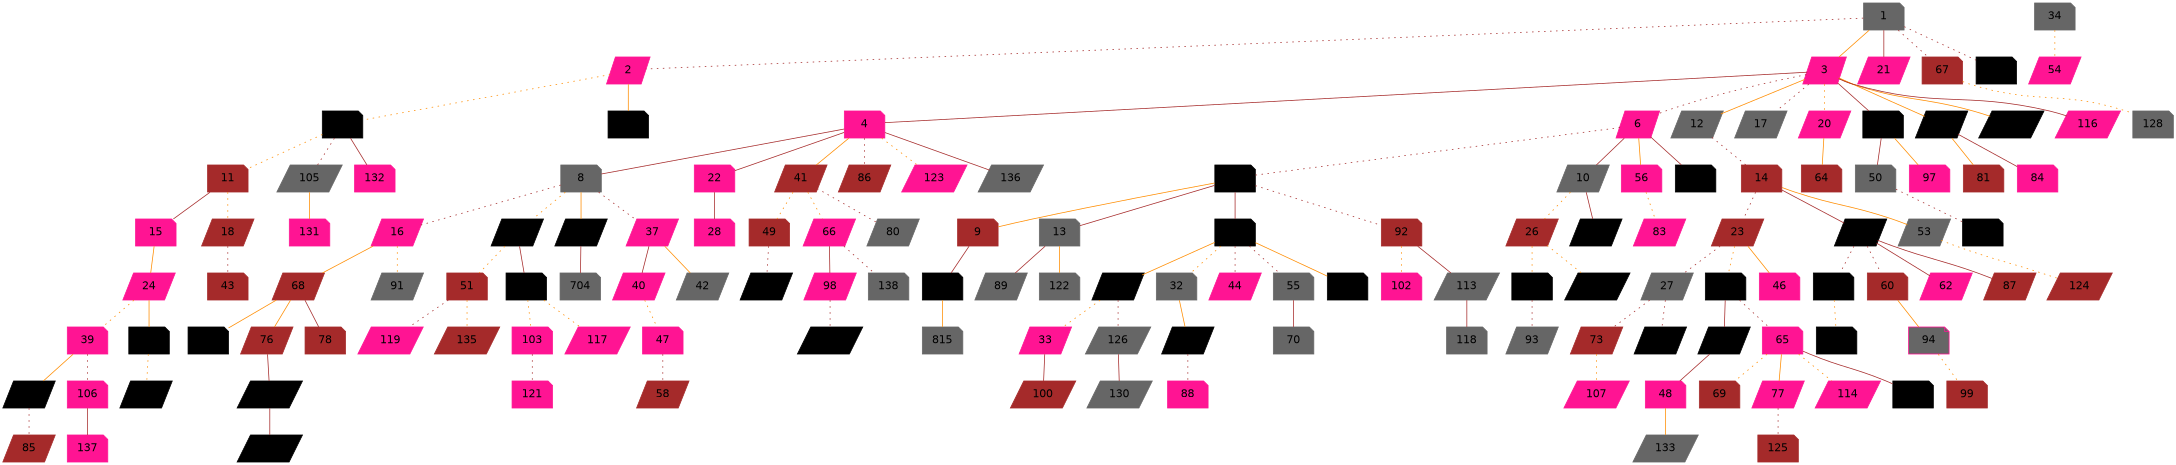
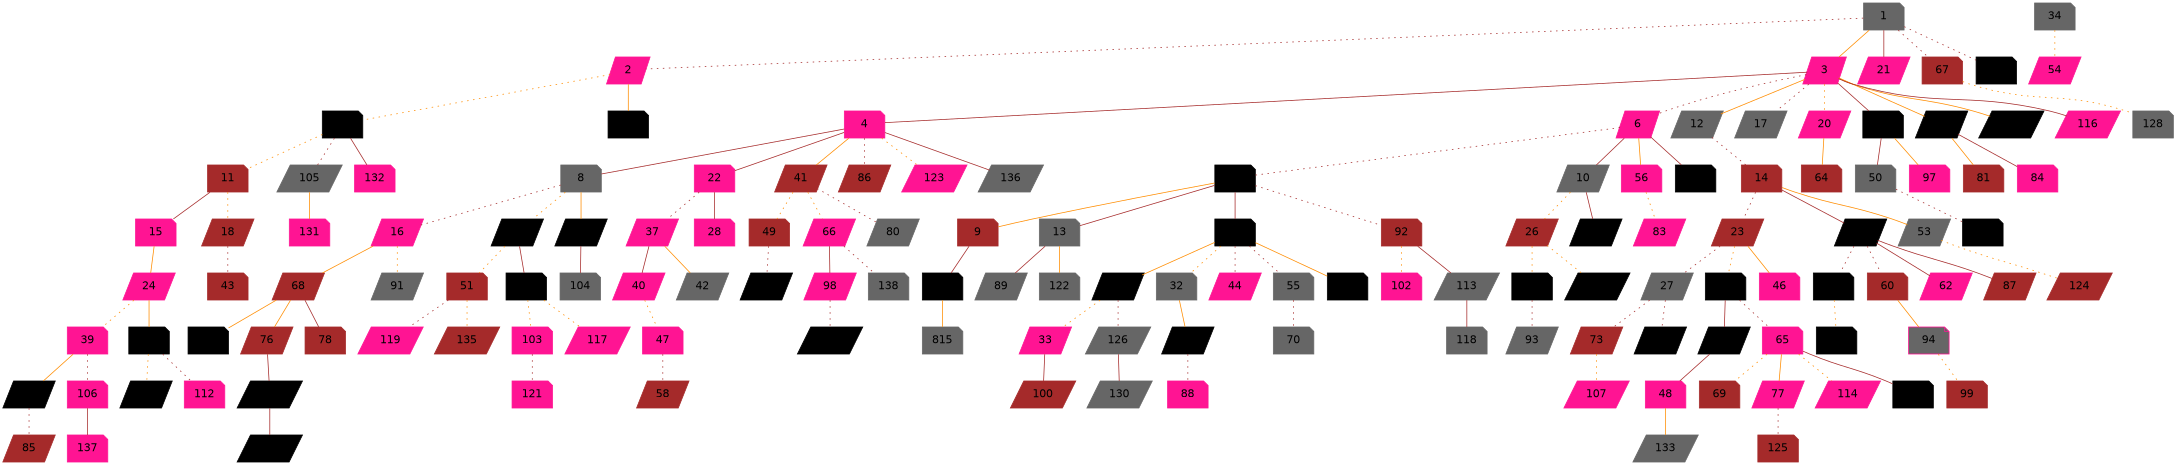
  graph {
    fontname="DejaVu Sans"
    node [color=deeppink fontname="DejaVu Sans" shape=parallelogram style=filled]
    edge [color=brown fontname="DejaVu Sans" style=dotted]
    1 [color=gray40 shape=note]
    2
    3
    21
    67 [color=brown shape=note]
    108 [color=black shape=note]
    5 [color=black shape=note]
    127 [color=black shape=note]
    4 [shape=note]
    6
    12 [color=gray40]
    17 [color=gray40]
    20
    25 [color=black shape=note]
    59 [color=black]
    111 [color=black]
    116
    128 [color=gray40 shape=note]
    11 [color=brown shape=note]
    105 [color=gray40]
    132 [shape=note]
    8 [color=gray40 shape=note]
    22 [shape=note]
    41 [color=brown]
    86 [color=brown]
    123
    136 [color=gray40]
    7 [color=black shape=note]
    10 [color=gray40]
    56 [shape=note]
    61 [color=black shape=note]
    14 [color=brown shape=note]
    64 [color=brown shape=note]
    50 [color=gray40 shape=note]
    97 [shape=note]
    81 [color=brown shape=note]
    84 [shape=note]
    16
    30 [color=black]
    45 [color=black]
    28 [shape=note]
    37
    49 [color=brown shape=note]
    66
    80 [color=gray40]
    15 [shape=note]
    18 [color=brown]
    131 [shape=note]
    9 [color=brown shape=note]
    13 [color=gray40 shape=note]
    19 [color=black shape=note]
    92 [color=brown shape=note]
    26 [color=brown]
    38 [color=black]
    83
    71 [color=black shape=note]
    89 [color=gray40]
    122 [color=gray40 shape=note]
    29 [color=black]
    32 [color=gray40 shape=note]
    44
    55 [color=gray40 shape=note]
    75 [color=black shape=note]
    102 [shape=note]
    113 [color=gray40]
    68 [color=brown]
    91 [color=gray40]
    51 [color=brown shape=note]
    63 [color=black shape=note]
-   104 [color=gray40 shape=note label=704]
+   104 [color=gray40 shape=note]
    n71 [color=gray40 label=815 shape=note]
    90 [color=black shape=note]
    109 [color=black]
    24
    43 [color=brown shape=note]
    23 [color=brown]
    31 [color=black]
    53 [color=gray40]
    27 [color=gray40]
    35 [color=black shape=note]
    46 [shape=note]
    57 [color=black shape=note]
    60 [color=brown shape=note]
    62
    87 [color=brown]
    124 [color=brown]
    39 [shape=note]
    95 [color=black shape=note]
    72 [color=black shape=note]
    76 [color=brown]
    78 [color=brown shape=note]
    33
    126 [color=gray40]
    52 [color=black]
    70 [color=gray40 shape=note]
    40
    42 [color=gray40]
    73 [color=brown]
    79 [color=black]
    36 [color=black]
    65 [shape=note]
    74 [color=black]
    106 [shape=note]
    96 [color=black]
+   112 [shape=note]
    129 [color=black shape=note]
    93 [color=gray40]
    34 [color=gray40 shape=note]
    54
    107
    100 [color=brown]
    130 [color=gray40]
    119
    135 [color=brown]
    103 [shape=note]
    117
    101 [color=black shape=note]
    94 [fillcolor=gray40 shape=note]
    88 [shape=note]
    48 [shape=note]
    69 [color=brown shape=note]
    77
    114
    120 [color=black shape=note]
    133 [color=gray40]
    47 [shape=note]
    85 [color=brown]
    137 [shape=note]
    58 [color=brown]
    82 [color=black]
    98
    138 [color=gray40 shape=note]
    99 [color=brown shape=note]
    121 [shape=note]
    125 [color=brown shape=note]
    110 [color=black]
    134 [color=black]
    139 [color=black]
    118 [color=gray40 shape=note]
    1 -- 2
    1 -- 3 [color=darkorange style=solid]
    1 -- 21 [style=solid]
    1 -- 67
    1 -- 108
    2 -- 5 [color=darkorange]
    2 -- 127 [color=darkorange style=solid]
    3 -- 4 [style=solid]
    3 -- 6
    3 -- 12 [color=darkorange style=solid]
    3 -- 17
    3 -- 20 [color=darkorange]
    3 -- 25 [style=solid]
    3 -- 59 [color=darkorange style=solid]
    3 -- 111 [color=darkorange style=solid]
    3 -- 116 [style=solid]
    67 -- 128 [color=darkorange]
    5 -- 11 [color=darkorange]
    5 -- 105
    5 -- 132 [style=solid]
    4 -- 8 [style=solid]
    4 -- 22 [style=solid]
    4 -- 41 [color=darkorange style=solid]
    4 -- 86
    4 -- 123 [color=darkorange]
    4 -- 136 [style=solid]
    6 -- 7
    6 -- 10 [style=solid]
    6 -- 56 [color=darkorange style=solid]
    6 -- 61 [style=solid]
    12 -- 14
    20 -- 64 [color=darkorange style=solid]
    25 -- 50 [style=solid]
    25 -- 97 [color=darkorange style=solid]
    59 -- 81 [color=darkorange style=solid]
    59 -- 84 [style=solid]
    11 -- 15 [style=solid]
    11 -- 18 [color=darkorange]
    105 -- 131 [color=darkorange style=solid]
    8 -- 16
    8 -- 30 [color=darkorange]
    8 -- 45 [color=darkorange style=solid]
    22 -- 28 [style=solid]
-   8 -- 37
+   22 -- 37
    41 -- 49 [color=darkorange]
    41 -- 66 [color=darkorange]
    41 -- 80
    7 -- 9 [color=darkorange style=solid]
    7 -- 13 [style=solid]
    7 -- 19 [style=solid]
    7 -- 92
    10 -- 26 [color=darkorange]
    10 -- 38 [style=solid]
    56 -- 83 [color=darkorange]
    14 -- 23
    14 -- 31 [style=solid]
    14 -- 53 [color=darkorange style=solid]
    50 -- 129
    16 -- 68 [color=darkorange style=solid]
    16 -- 91 [color=darkorange]
    30 -- 51 [color=darkorange]
    30 -- 63 [style=solid]
    45 -- 104 [style=solid]
    37 -- 40 [style=solid]
    37 -- 42 [color=darkorange style=solid]
    49 -- 82
    66 -- 98 [style=solid]
    66 -- 138
    15 -- 24 [color=darkorange style=solid]
    18 -- 43
    9 -- 71 [style=solid]
    13 -- 89 [style=solid]
    13 -- 122 [color=darkorange style=solid]
    19 -- 29 [color=darkorange style=solid]
    19 -- 32 [color=darkorange]
    19 -- 44
    19 -- 55
    19 -- 75 [color=darkorange style=solid]
    92 -- 102 [color=darkorange]
    92 -- 113 [style=solid]
    26 -- 90 [color=darkorange]
    26 -- 109 [color=darkorange]
    71 -- n71 [color=darkorange style=solid]
    29 -- 33 [color=darkorange]
    29 -- 126
    32 -- 52 [color=darkorange style=solid]
-   55 -- 70 [style=solid]
+   55 -- 70
    113 -- 118 [style=solid]
    68 -- 72 [color=darkorange style=solid]
    68 -- 76 [color=darkorange style=solid]
    68 -- 78 [style=solid]
    51 -- 119
    51 -- 135 [color=darkorange]
    63 -- 103 [color=darkorange]
    63 -- 117 [color=darkorange]
    90 -- 93
    24 -- 39 [color=darkorange]
    24 -- 95 [color=darkorange style=solid]
    23 -- 27
    23 -- 35 [color=darkorange]
    23 -- 46 [color=darkorange style=solid]
    31 -- 57
    31 -- 60
    31 -- 62 [style=solid]
    31 -- 87 [style=solid]
    53 -- 124 [color=darkorange]
    27 -- 73
    27 -- 79
    35 -- 36 [style=solid]
    35 -- 65
    57 -- 101 [color=darkorange]
    60 -- 94 [color=darkorange style=solid]
    39 -- 74 [color=darkorange style=solid]
    39 -- 106
    95 -- 96 [color=darkorange]
+   95 -- 112
    76 -- 134 [style=solid]
    33 -- 100 [style=solid]
    126 -- 130 [style=solid]
    52 -- 88
    40 -- 47 [color=darkorange]
    73 -- 107 [color=darkorange]
    36 -- 48 [style=solid]
    65 -- 69 [color=darkorange]
    65 -- 77 [color=darkorange style=solid]
    65 -- 114 [color=darkorange]
    65 -- 120 [style=solid]
    74 -- 85
    106 -- 137 [style=solid]
    34 -- 54 [color=darkorange]
    103 -- 121
    94 -- 99 [color=darkorange]
    48 -- 133 [color=darkorange style=solid]
    77 -- 125
    47 -- 58
    98 -- 110
    134 -- 139 [style=solid]
  }
